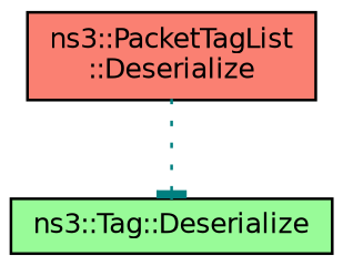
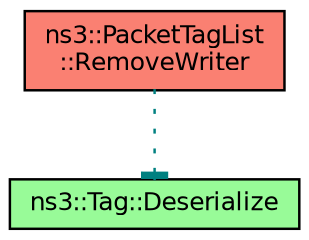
  digraph {
    rankdir=TB
    node [color=black fontname=Helvetica fontsize=10 shape=record style=filled]
-   n1 [fillcolor=salmon fontcolor=black height=0.2 label="ns3::PacketTagList\l::Deserialize" width=0.4]
+   n1 [fillcolor=salmon fontcolor=black height=0.2 label="ns3::PacketTagList\l::RemoveWriter" width=0.4]
    n2 [fillcolor=palegreen height=0.2 label="ns3::Tag::Deserialize" width=0.4]
    n1 -> n2 [color=teal fontname=Helvetica fontsize=10 labelfontname=Helvetica labelfontsize=10 style=dotted arrowhead=tee]
  }
